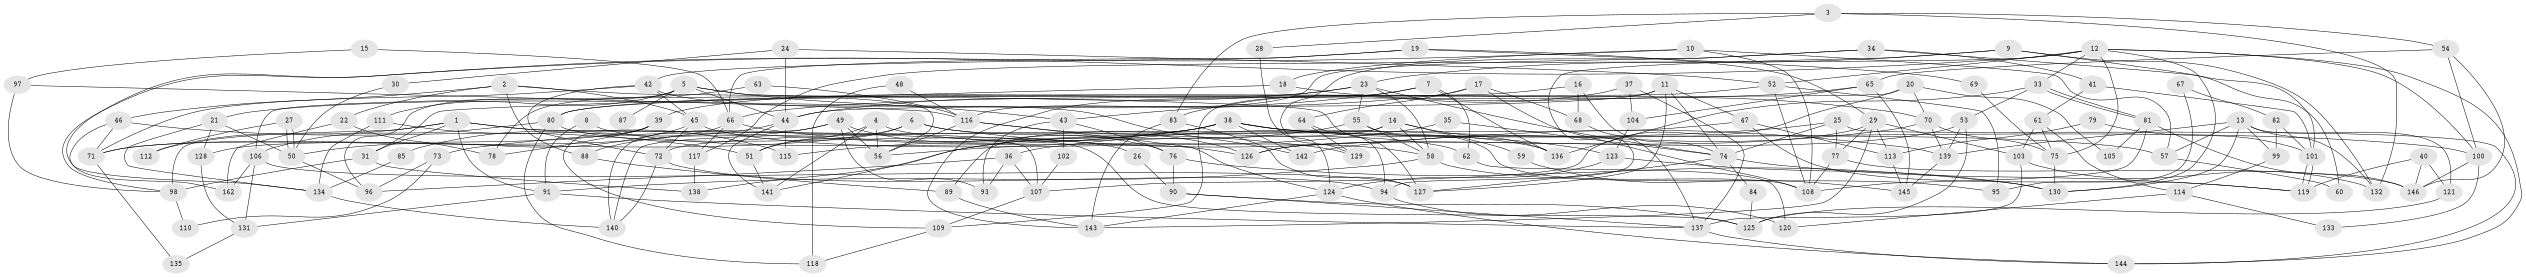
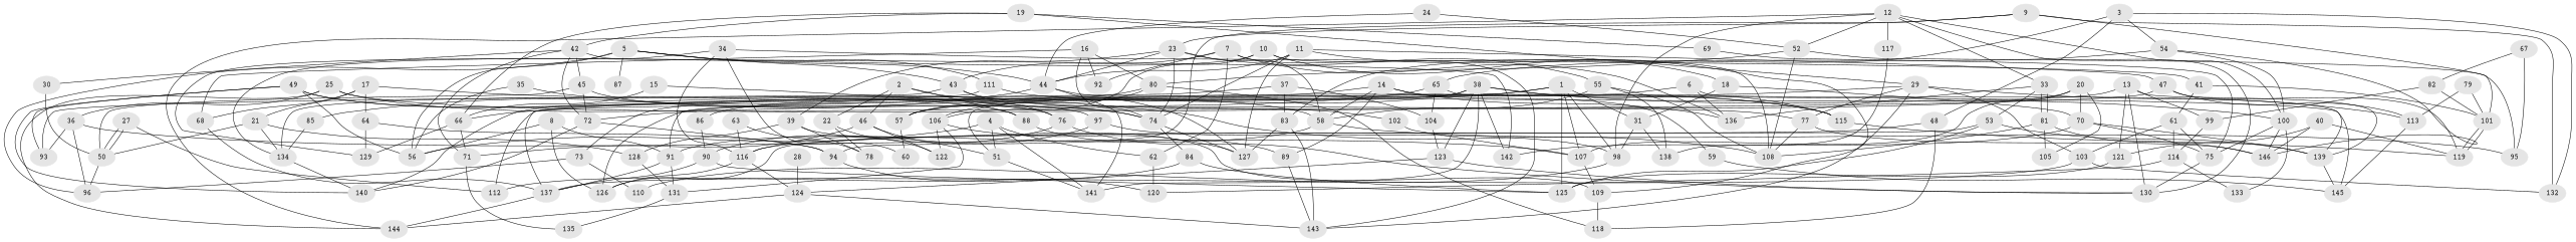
  graph {
    fontname="Courier Prime"
    node [color=gray90 fontname="Courier Prime" style=filled]
    edge [fontname="Courier Prime"]
    1
    31
    91
    98
    107
    112
    125
    138
    137
    131
    110
    109
    2
    22
    45
    46
    88
    127
    78
-   122 [label=162]
+   122
    58
    50
    72
    51
    71
    89
    3
    28
    54
    83
    132
    124
    100
    146
    65
    143
    4
    56
    62
    141
    120
    5
    43
    44
    87
    96
    111
    93
    76
    102
    115
    85
    134
    6
    136
    139
    135
    145
    7
+   92
    8
    126
    9
    23
    94
    101
    74
    39
    55
    119
    10
    18
    57
    108
    70
    60
    140
    11
    47
    113
    84
    118
    12
    33
    52
    75
    117
    130
    144
    53
    81
    80
    95
    133
    13
    99
    121
    114
    14
    59
    15
    66
    97
    129
    116
    16
    68
    106
-   86 [label=26]
+   86
    17
    21
    64
    128
    142
    19
    29
    42
    69
    77
    103
    20
    105
    24
    30
    25
    36
    27
    34
    41
    61
    35
    37
    104
    123
    38
    73
    40
    90
    48
    49
    63
    67
    82
    79
    1 -- 31
    1 -- 91
    1 -- 98
    1 -- 107
    1 -- 112
    1 -- 125
    31 -- 98
    31 -- 138
    91 -- 137
    91 -- 131
    98 -- 110
    107 -- 109
    137 -- 144
    131 -- 135
    109 -- 118
    2 -- 22
-   2 -- 45
    2 -- 46
    2 -- 88
    2 -- 127
    22 -- 78
    22 -- 122
    45 -- 58
    45 -- 50
    45 -- 72
    46 -- 122
    46 -- 51
    46 -- 71
    88 -- 89
    58 -- 91
    58 -- 95
    50 -- 96
    72 -- 94
    72 -- 140
    51 -- 141
    71 -- 135
    89 -- 143
-   3 -- 28
+   3 -- 48
    3 -- 54
    3 -- 83
    3 -- 132
    28 -- 124
    54 -- 100
    54 -- 146
    54 -- 65
    83 -- 127
    83 -- 143
    124 -- 143
    124 -- 144
    100 -- 146
    100 -- 133
    65 -- 145
    65 -- 66
    65 -- 104
    4 -- 51
    4 -- 56
    4 -- 62
    4 -- 141
    62 -- 120
    5 -- 56
    5 -- 43
    5 -- 44
    5 -- 87
    5 -- 96
    5 -- 111
    43 -- 93
    43 -- 76
    43 -- 102
    44 -- 141
    44 -- 115
    44 -- 85
    111 -- 115
    111 -- 134
    76 -- 130
    76 -- 90
    102 -- 107
-   74 -- 119
+   115 -- 119
    85 -- 134
    134 -- 140
    6 -- 51
-   6 -- 71
    6 -- 136
    6 -- 139
    139 -- 145
    7 -- 143
    7 -- 62
    7 -- 43
    7 -- 136
+   7 -- 92
    8 -- 91
-   116 -- 56
+   8 -- 56
    8 -- 126
    9 -- 132
    9 -- 23
    9 -- 94
    9 -- 101
    23 -- 58
    23 -- 44
    23 -- 74
    23 -- 39
    23 -- 55
    94 -- 120
    101 -- 119
    101 -- 119
    74 -- 127
    74 -- 84
    39 -- 109
    39 -- 78
    39 -- 128
    55 -- 138
    55 -- 58
    55 -- 108
    10 -- 134
    10 -- 18
    10 -- 57
    10 -- 108
    18 -- 31
    18 -- 70
    57 -- 60
    70 -- 139
    70 -- 75
    70 -- 142
    11 -- 109
    11 -- 127
    11 -- 44
    11 -- 74
    11 -- 47
    47 -- 72
    47 -- 119
    47 -- 113
    113 -- 145
+   84 -- 112
    84 -- 125
    12 -- 98
    12 -- 100
    12 -- 33
    12 -- 52
-   12 -- 75
+   100 -- 75
    12 -- 117
    12 -- 130
    12 -- 144
    33 -- 136
    33 -- 53
    33 -- 81
    33 -- 81
    52 -- 108
    52 -- 80
    52 -- 95
    75 -- 130
    117 -- 138
    53 -- 125
    53 -- 139
    53 -- 126
    81 -- 146
    81 -- 108
    81 -- 105
    80 -- 118
    80 -- 106
    80 -- 86
-   13 -- 132
    13 -- 139
    13 -- 57
    13 -- 130
    13 -- 99
    13 -- 121
    99 -- 114
    121 -- 125
    114 -- 120
    114 -- 133
    14 -- 58
    14 -- 89
    14 -- 136
    14 -- 140
    14 -- 59
    59 -- 145
    15 -- 66
    15 -- 97
    66 -- 71
-   66 -- 117
    66 -- 129
    97 -- 98
    97 -- 116
    116 -- 124
    116 -- 126
+   16 -- 92
    16 -- 74
    16 -- 80
    16 -- 68
    68 -- 137
    106 -- 131
    106 -- 127
    106 -- 122
    86 -- 90
    17 -- 108
    17 -- 68
    17 -- 21
    17 -- 64
    21 -- 50
    21 -- 134
    21 -- 128
    64 -- 94
    64 -- 129
    128 -- 131
    19 -- 66
    19 -- 29
    19 -- 42
    19 -- 69
    29 -- 143
    29 -- 126
    29 -- 113
    29 -- 77
    29 -- 103
    42 -- 45
    42 -- 72
    42 -- 71
    42 -- 142
    69 -- 75
    77 -- 146
    77 -- 108
    103 -- 137
    103 -- 132
    20 -- 107
    20 -- 70
    20 -- 106
    20 -- 105
    24 -- 44
    24 -- 52
-   24 -- 30
+   42 -- 30
    30 -- 50
    25 -- 74
    25 -- 144
    25 -- 77
    25 -- 36
    36 -- 107
    36 -- 96
    36 -- 93
    27 -- 112
    27 -- 50
    27 -- 50
    34 -- 60
    34 -- 129
    34 -- 116
    34 -- 41
    41 -- 101
    41 -- 61
    61 -- 75
    61 -- 114
    61 -- 103
    35 -- 56
    35 -- 74
    37 -- 137
    37 -- 83
    37 -- 104
    104 -- 123
    123 -- 124
    123 -- 130
    38 -- 100
    38 -- 141
    38 -- 115
    38 -- 57
    38 -- 142
    38 -- 123
    38 -- 73
    73 -- 110
    73 -- 96
    40 -- 146
    40 -- 119
    40 -- 121
    90 -- 125
    90 -- 137
    48 -- 118
    48 -- 116
    49 -- 88
    49 -- 56
    49 -- 93
    49 -- 76
    49 -- 140
    63 -- 78
    63 -- 116
    67 -- 95
    67 -- 82
    82 -- 101
    82 -- 99
    79 -- 101
    79 -- 113
  }
